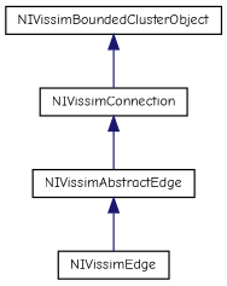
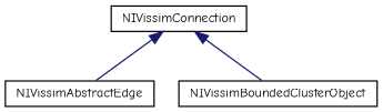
  digraph {
    fontname="Comic Neue"
    rankdir=TB
    node [color=black fillcolor=white fontname="Comic Neue" fontsize=10 shape=record style=filled]
    edge [color=midnightblue dir=back fontname="Comic Neue" fontsize=10 labelfontname=Helvetica labelfontsize=10 style=solid]
    n1 [height=0.2 label=NIVissimAbstractEdge width=0.4]
-   n2 [height=0.2 label=NIVissimEdge width=0.4]
    n3 [height=0.2 label=NIVissimConnection width=0.4]
    n4 [height=0.2 label=NIVissimBoundedClusterObject width=0.4]
-   n1 -> n2
    n3 -> n1
-   n4 -> n3
+   n3 -> n4
  }
